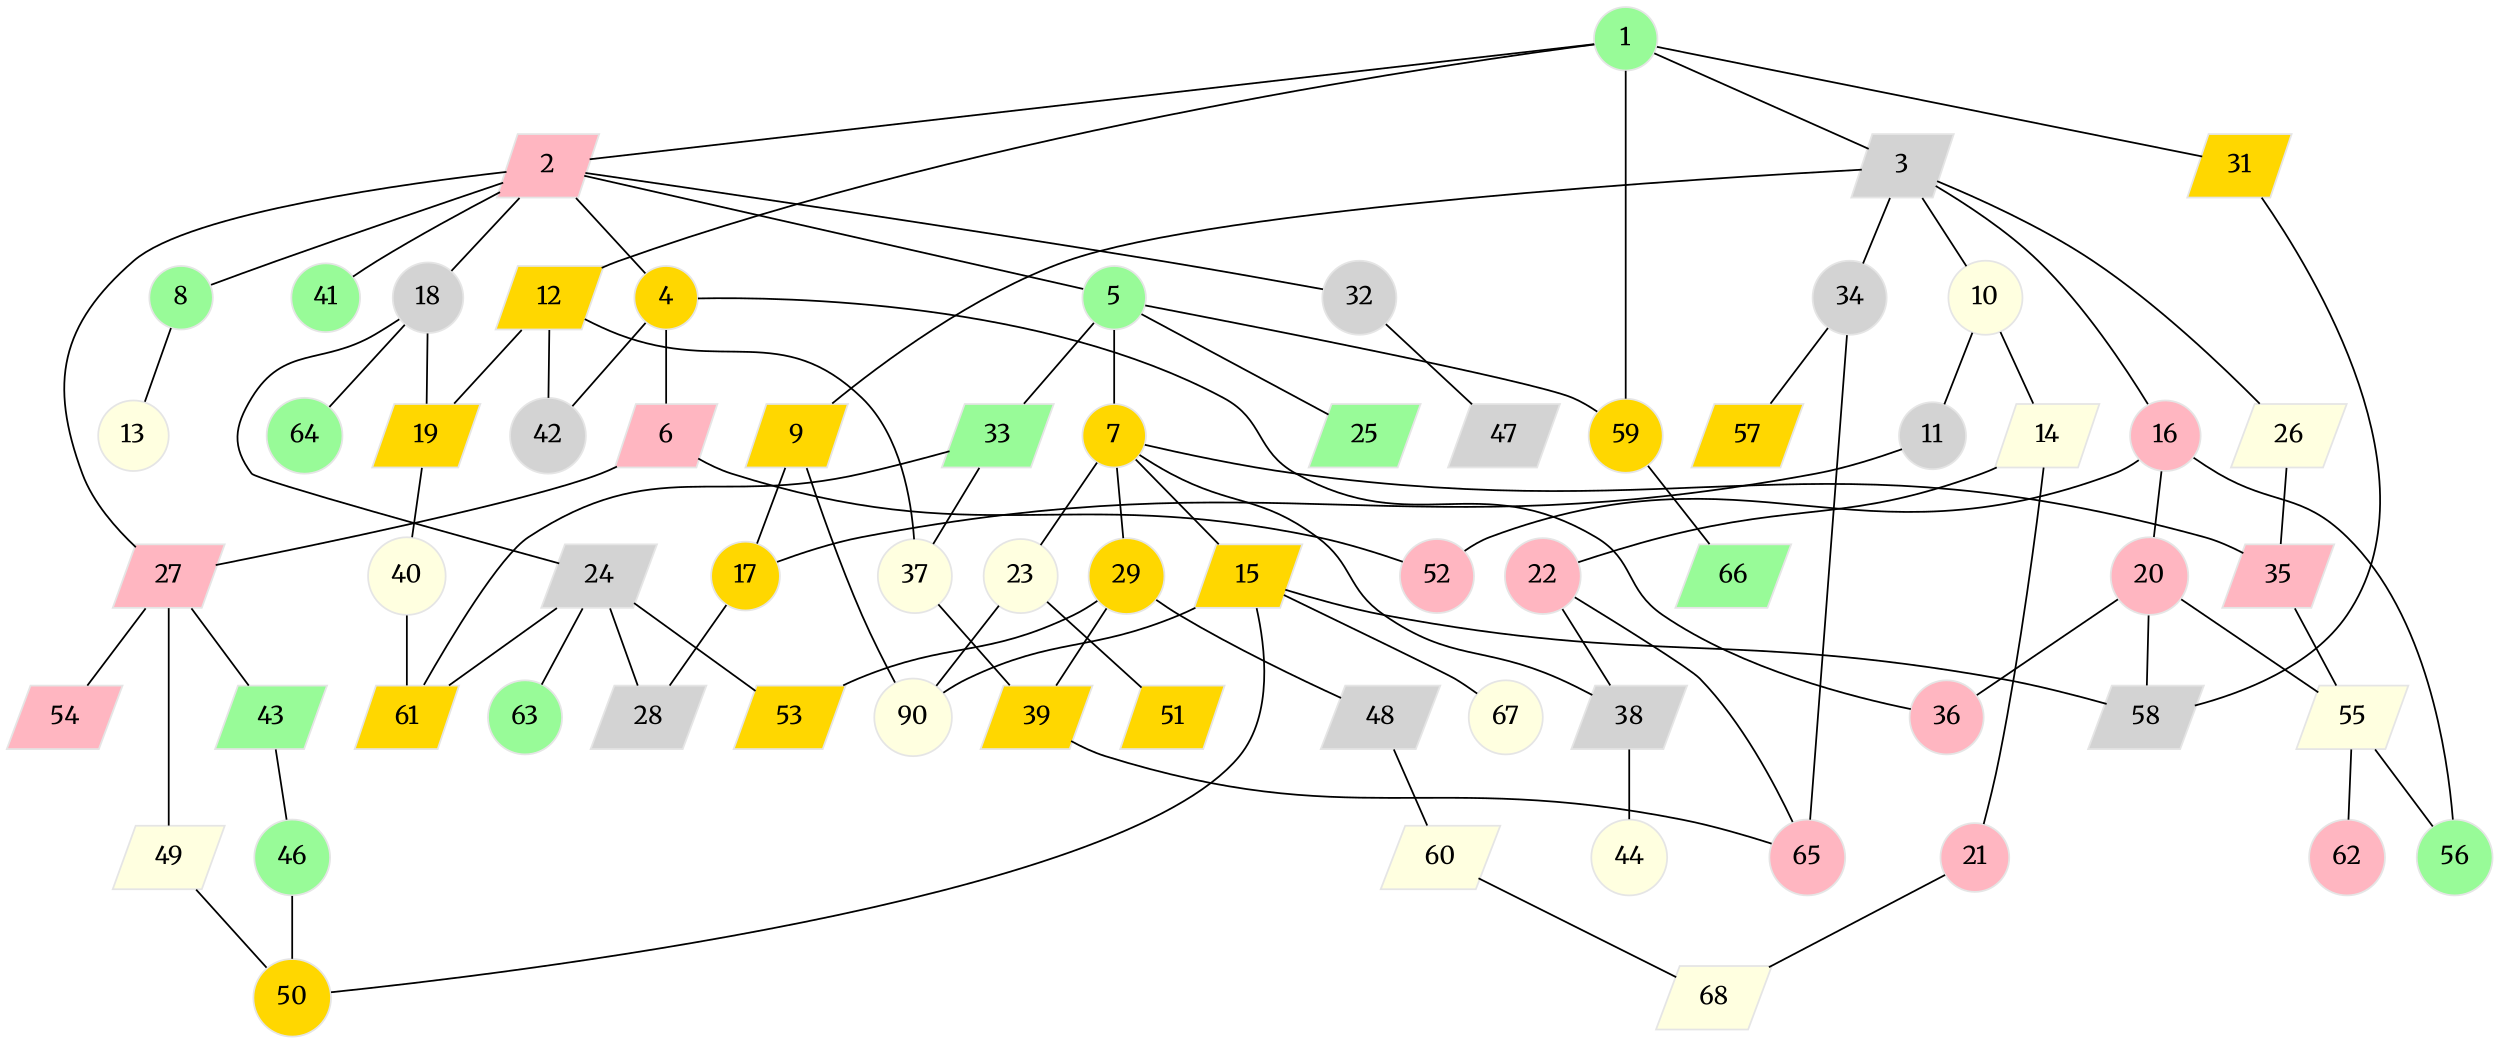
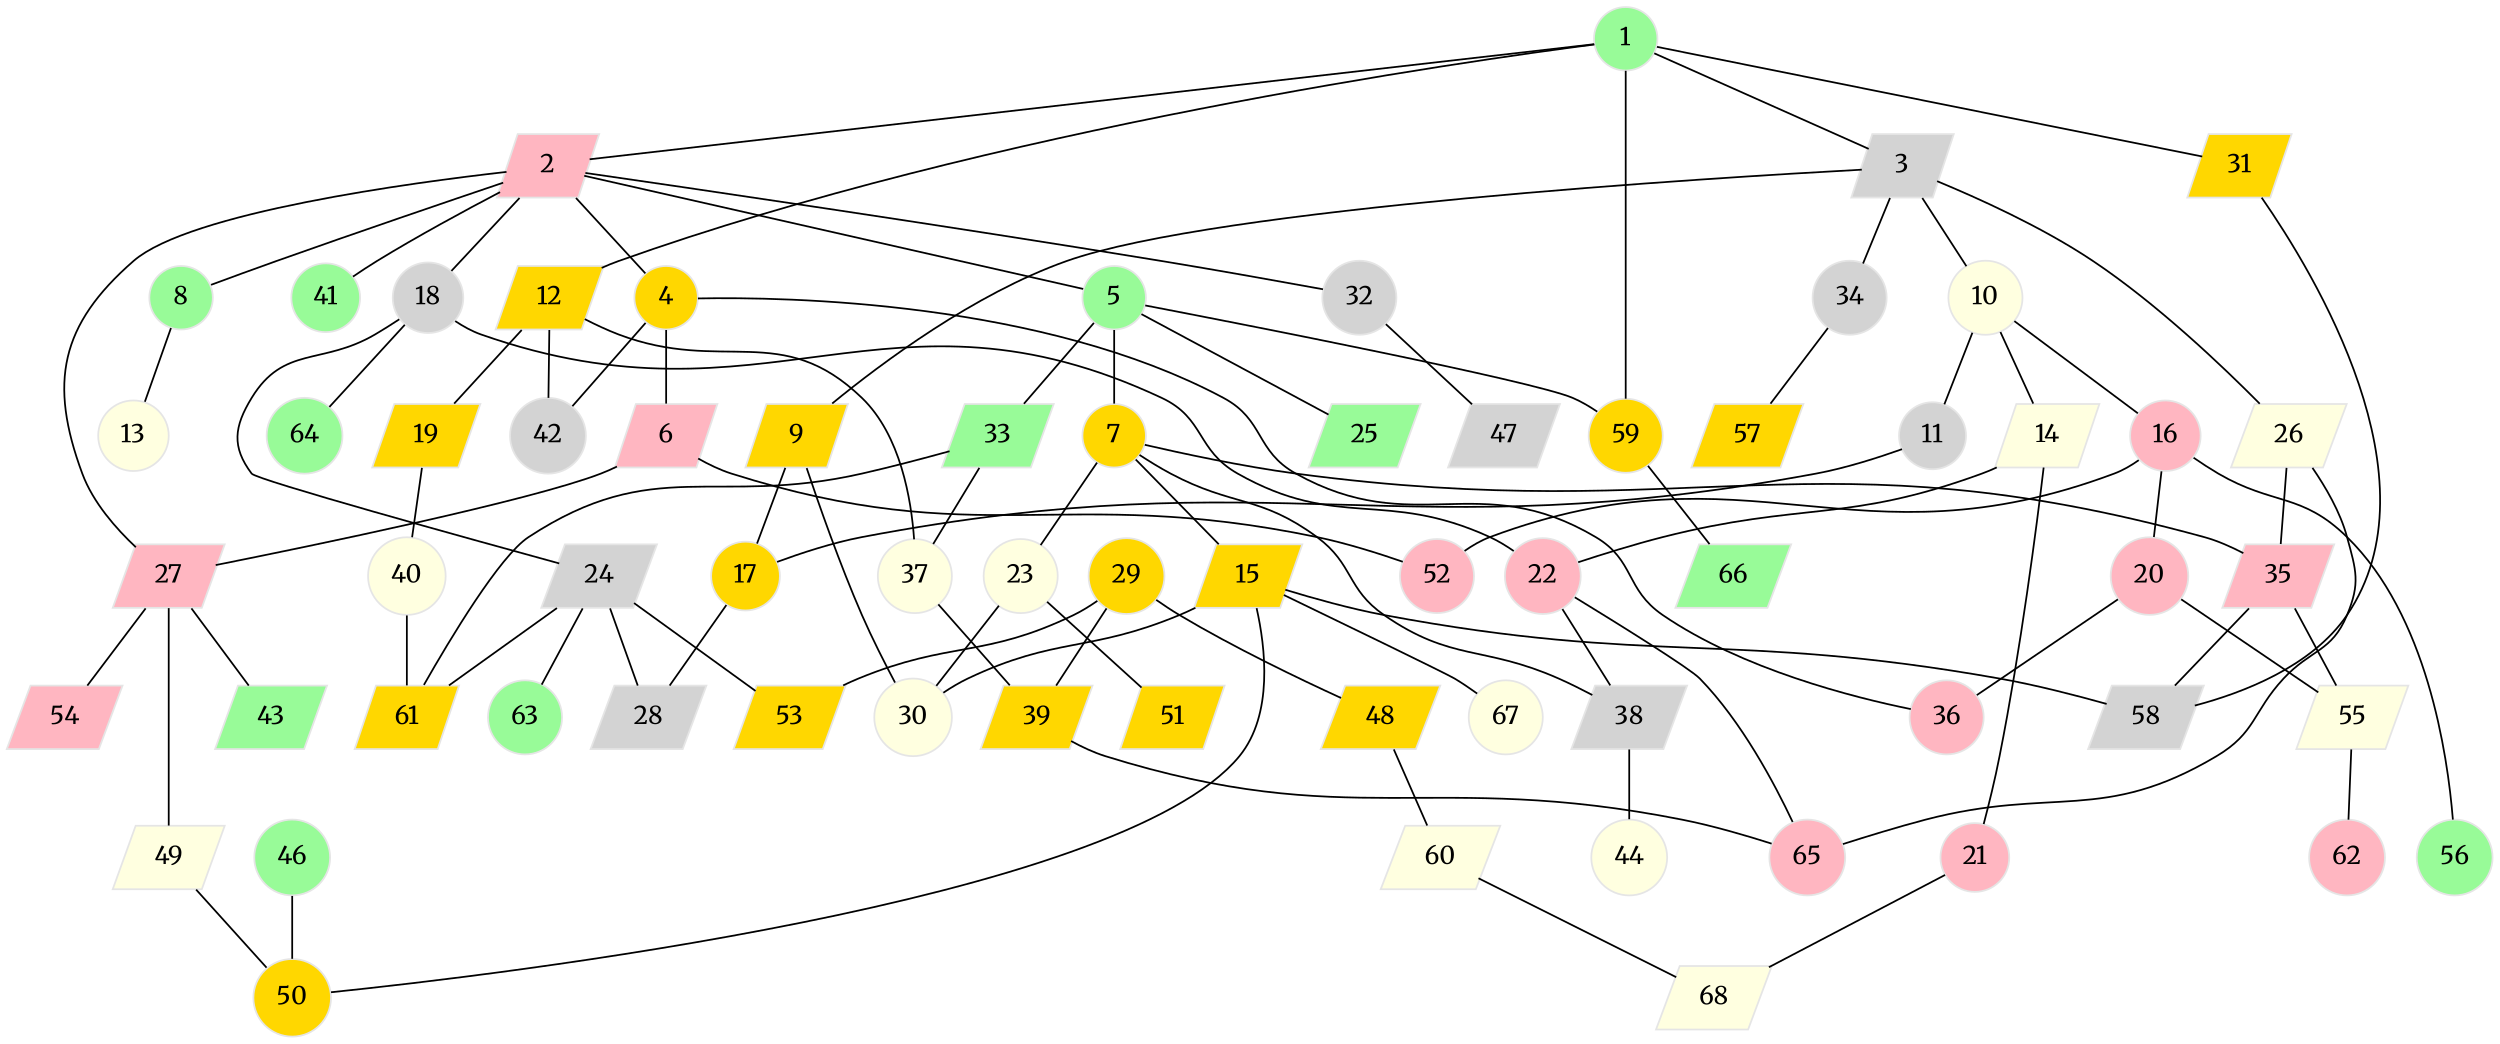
  graph {
    fontname=Merriweather
    node [color=gray90 fillcolor=gold fontname=Merriweather shape=circle style=filled]
    edge [fontname=Merriweather]
    1 [fillcolor=palegreen]
    2 [fillcolor=lightpink shape=parallelogram]
    3 [fillcolor=lightgrey shape=parallelogram]
    12 [shape=parallelogram]
    31 [shape=parallelogram]
    59
    4
    5 [fillcolor=palegreen]
    8 [fillcolor=palegreen]
    18 [fillcolor=lightgrey]
    27 [fillcolor=lightpink shape=parallelogram]
    32 [fillcolor=lightgrey]
    41 [fillcolor=palegreen]
    9 [shape=parallelogram]
    10 [fillcolor=lightyellow]
    26 [fillcolor=lightyellow shape=parallelogram]
    34 [fillcolor=lightgrey]
    42 [fillcolor=lightgrey]
    19 [shape=parallelogram]
    37 [fillcolor=lightyellow]
    58 [fillcolor=lightgrey shape=parallelogram]
    66 [fillcolor=palegreen shape=parallelogram]
    6 [fillcolor=lightpink shape=parallelogram]
    36 [fillcolor=lightpink]
    7
    25 [fillcolor=palegreen shape=parallelogram]
    33 [fillcolor=palegreen shape=parallelogram]
    13 [fillcolor=lightyellow]
    22 [fillcolor=lightpink]
    24 [fillcolor=lightgrey shape=parallelogram]
    64 [fillcolor=palegreen]
    43 [fillcolor=palegreen shape=parallelogram]
    49 [fillcolor=lightyellow shape=parallelogram]
    54 [fillcolor=lightpink shape=parallelogram]
    47 [fillcolor=lightgrey shape=parallelogram]
    17
-   30 [fillcolor=lightyellow label=90]
+   30 [fillcolor=lightyellow]
    11 [fillcolor=lightgrey]
    14 [fillcolor=lightyellow shape=parallelogram]
    16 [fillcolor=lightpink]
    35 [fillcolor=lightpink shape=parallelogram]
    65 [fillcolor=lightpink]
    57 [shape=parallelogram]
    52 [fillcolor=lightpink]
    15 [shape=parallelogram]
    23 [fillcolor=lightyellow]
    29
    38 [fillcolor=lightgrey shape=parallelogram]
    61 [shape=parallelogram]
    50
    67 [fillcolor=lightyellow]
    51 [shape=parallelogram]
    53 [shape=parallelogram]
    39 [shape=parallelogram]
-   48 [fillcolor=lightgrey shape=parallelogram]
+   48 [shape=parallelogram]
    55 [fillcolor=lightyellow shape=parallelogram]
    44 [fillcolor=lightyellow]
    28 [fillcolor=lightgrey shape=parallelogram]
    21 [fillcolor=lightpink]
    20 [fillcolor=lightpink]
    56 [fillcolor=palegreen]
    40 [fillcolor=lightyellow]
    68 [fillcolor=lightyellow shape=parallelogram]
    63 [fillcolor=palegreen]
    62 [fillcolor=lightpink]
    46 [fillcolor=palegreen]
    60 [fillcolor=lightyellow shape=parallelogram]
    1 -- 2
    1 -- 3
    1 -- 12
    1 -- 31
    1 -- 59
    2 -- 4
    2 -- 5
    2 -- 8
    2 -- 18
    2 -- 27
    2 -- 32
    2 -- 41
    3 -- 9
    3 -- 10
    3 -- 26
    3 -- 34
    12 -- 42
    12 -- 19
    12 -- 37
    31 -- 58
    59 -- 66
    4 -- 42
    4 -- 6
    4 -- 36
    5 -- 59
    5 -- 7
    5 -- 25
    5 -- 33
    8 -- 13
-   18 -- 19
+   18 -- 22
    18 -- 24
    18 -- 64
    27 -- 43
    27 -- 49
    27 -- 54
    32 -- 47
    9 -- 17
    9 -- 30
    10 -- 11
    10 -- 14
-   3 -- 16
+   10 -- 16
    26 -- 35
-   34 -- 65
+   26 -- 65
    34 -- 57
    19 -- 40
    37 -- 39
    6 -- 27
    6 -- 52
    7 -- 35
    7 -- 15
    7 -- 23
-   7 -- 29
    7 -- 38
    33 -- 37
    33 -- 61
    22 -- 65
    22 -- 38
    24 -- 61
    24 -- 53
    24 -- 28
    24 -- 63
-   43 -- 46
    49 -- 50
    17 -- 28
    11 -- 17
    14 -- 22
    14 -- 21
    16 -- 52
    16 -- 20
    16 -- 56
    35 -- 55
    15 -- 58
    15 -- 30
    15 -- 50
    15 -- 67
    23 -- 30
    23 -- 51
    29 -- 53
    29 -- 39
    29 -- 48
    38 -- 44
    39 -- 65
    48 -- 60
-   55 -- 56
    55 -- 62
    21 -- 68
-   20 -- 58
+   35 -- 58
    20 -- 36
    20 -- 55
    40 -- 61
    46 -- 50
    60 -- 68
  }
